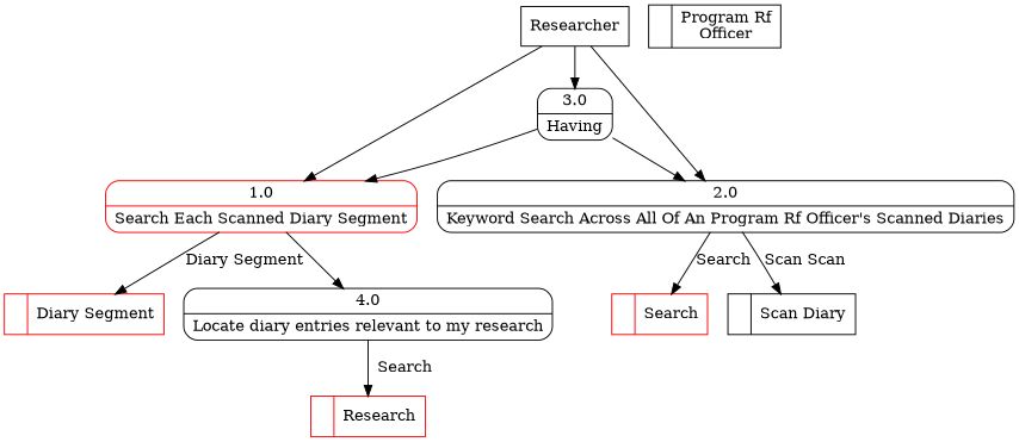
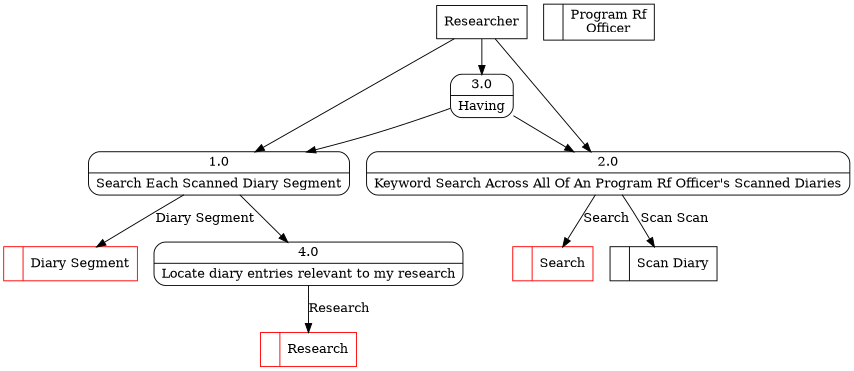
  digraph {
    node [shape=record]
    n1 [color=red label="<f0>  |<f1> Search "]
    n2 [label="<f0>  |<f1> Program Rf\nOfficer "]
    n3 [label="<f0>  |<f1> Scan Diary "]
    n4 [color=red label="<f0>  |<f1> Diary Segment "]
    n5 [label=Researcher shape=box]
-   n6 [label="{<f0> 1.0|<f1> Search Each Scanned Diary Segment }" shape=Mrecord color=red]
+   n6 [label="{<f0> 1.0|<f1> Search Each Scanned Diary Segment }" shape=Mrecord]
    n7 [label="{<f0> 2.0|<f1> Keyword Search Across All Of An Program Rf Officer's Scanned Diaries }" shape=Mrecord]
    n8 [label="{<f0> 3.0|<f1> Having }" shape=Mrecord]
    n9 [label="{<f0> 4.0|<f1> Locate diary entries relevant to my research }" shape=Mrecord]
    n10 [color=red label="<f0>  |<f1> Research "]
    n5 -> n6
    n5 -> n7
    n5 -> n8
    n6 -> n4 [label="Diary Segment"]
    n6 -> n9
    n7 -> n1 [label=Search]
    n7 -> n3 [label="Scan Scan"]
    n8 -> n6
    n8 -> n7
-   n9 -> n10 [label=Search]
+   n9 -> n10 [label=Research]
  }
